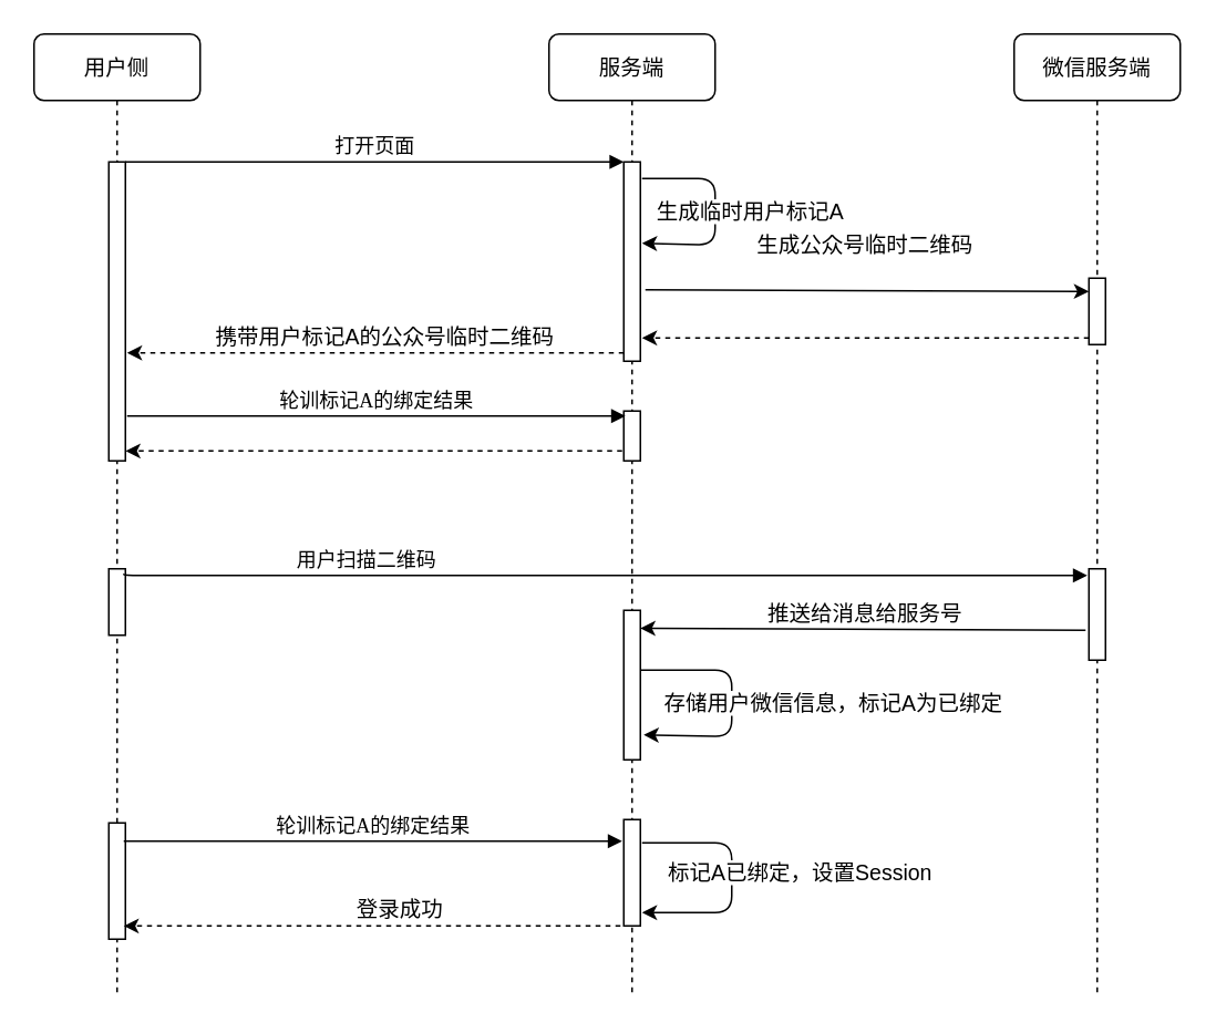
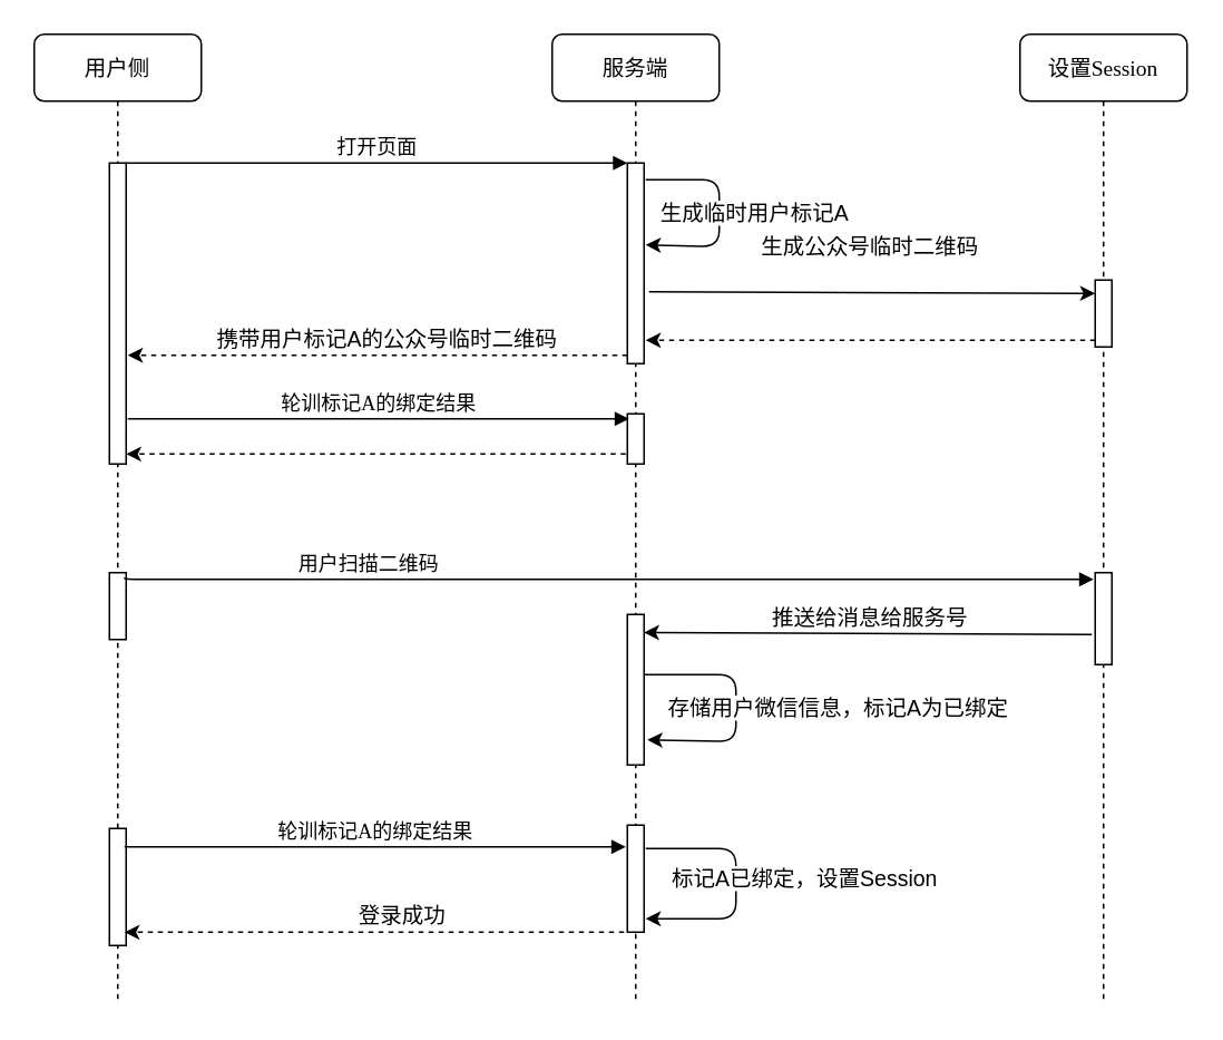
  <mxCell id="0" />
  <mxCell id="1" parent="0" />
  <mxCell id="2" value="服务端" style="shape=umlLifeline;perimeter=lifelinePerimeter;whiteSpace=wrap;html=1;container=1;collapsible=0;recursiveResize=0;outlineConnect=0;rounded=1;shadow=0;comic=0;labelBackgroundColor=none;strokeWidth=1;fontFamily=Verdana;fontSize=13;align=center;" parent="1" vertex="1"><mxGeometry x="330" y="20" width="100" height="580" as="geometry" /></mxCell>
  <mxCell id="3" value="" style="html=1;points=[];perimeter=orthogonalPerimeter;rounded=0;shadow=0;comic=0;labelBackgroundColor=none;strokeWidth=1;fontFamily=Verdana;fontSize=12;align=center;" parent="2" vertex="1"><mxGeometry x="45" y="77" width="10" height="120" as="geometry" /></mxCell>
  <mxCell id="4" value="" style="endArrow=classic;html=1;fontSize=13;entryX=1.1;entryY=0.408;entryDx=0;entryDy=0;entryPerimeter=0;" parent="2" target="3" edge="1"><mxGeometry width="50" height="50" relative="1" as="geometry"><mxPoint x="56" y="87" as="sourcePoint" /><mxPoint x="110" y="167" as="targetPoint" /><Array as="points"><mxPoint x="100" y="87" /><mxPoint x="100" y="127" /></Array></mxGeometry></mxCell>
  <mxCell id="5" value="生成临时用户标记A" style="edgeLabel;html=1;align=center;verticalAlign=middle;resizable=0;points=[];fontSize=13;" parent="4" vertex="1" connectable="0"><mxGeometry x="-0.023" relative="1" as="geometry"><mxPoint x="20" as="offset" /></mxGeometry></mxCell>
  <mxCell id="6" value="" style="html=1;points=[];perimeter=orthogonalPerimeter;rounded=0;shadow=0;comic=0;labelBackgroundColor=none;strokeWidth=1;fontFamily=Verdana;fontSize=12;align=center;" parent="2" vertex="1"><mxGeometry x="45" y="347" width="10" height="90" as="geometry" /></mxCell>
  <mxCell id="7" value="" style="html=1;points=[];perimeter=orthogonalPerimeter;rounded=0;shadow=0;comic=0;labelBackgroundColor=none;strokeWidth=1;fontFamily=Verdana;fontSize=12;align=center;" parent="2" vertex="1"><mxGeometry x="45" y="227" width="10" height="30" as="geometry" /></mxCell>
  <mxCell id="8" value="" style="endArrow=classic;html=1;fontSize=13;exitX=1;exitY=0.615;exitDx=0;exitDy=0;exitPerimeter=0;" parent="2" edge="1"><mxGeometry width="50" height="50" relative="1" as="geometry"><mxPoint x="55" y="382.95" as="sourcePoint" /><mxPoint x="57" y="422" as="targetPoint" /><Array as="points"><mxPoint x="110" y="383" /><mxPoint x="110" y="423" /></Array></mxGeometry></mxCell>
  <mxCell id="9" value="存储用户微信信息，标记A为已绑定" style="edgeLabel;html=1;align=center;verticalAlign=middle;resizable=0;points=[];fontSize=13;" parent="8" vertex="1" connectable="0"><mxGeometry x="-0.023" relative="1" as="geometry"><mxPoint x="60" y="3" as="offset" /></mxGeometry></mxCell>
  <mxCell id="10" value="" style="html=1;points=[];perimeter=orthogonalPerimeter;rounded=0;shadow=0;comic=0;labelBackgroundColor=none;strokeWidth=1;fontFamily=Verdana;fontSize=12;align=center;" parent="2" vertex="1"><mxGeometry x="45" y="473" width="10" height="64" as="geometry" /></mxCell>
  <mxCell id="11" value="" style="endArrow=classic;html=1;fontSize=13;exitX=1.1;exitY=0.219;exitDx=0;exitDy=0;exitPerimeter=0;entryX=1.1;entryY=0.875;entryDx=0;entryDy=0;entryPerimeter=0;" parent="2" source="10" target="10" edge="1"><mxGeometry width="50" height="50" relative="1" as="geometry"><mxPoint x="475" y="556.95" as="sourcePoint" /><mxPoint x="477" y="596" as="targetPoint" /><Array as="points"><mxPoint x="110" y="487" /><mxPoint x="110" y="529" /></Array></mxGeometry></mxCell>
  <mxCell id="12" value="标记A已绑定，设置Session" style="edgeLabel;html=1;align=center;verticalAlign=middle;resizable=0;points=[];fontSize=13;" parent="11" vertex="1" connectable="0"><mxGeometry x="-0.023" relative="1" as="geometry"><mxPoint x="40" y="-1" as="offset" /></mxGeometry></mxCell>
- <mxCell id="13" value="微信服务端" style="shape=umlLifeline;perimeter=lifelinePerimeter;whiteSpace=wrap;html=1;container=1;collapsible=0;recursiveResize=0;outlineConnect=0;rounded=1;shadow=0;comic=0;labelBackgroundColor=none;strokeWidth=1;fontFamily=Verdana;fontSize=13;align=center;" parent="1" vertex="1"><mxGeometry x="610" y="20" width="100" height="580" as="geometry" /></mxCell>
+ <mxCell id="13" value="设置Session" style="shape=umlLifeline;perimeter=lifelinePerimeter;whiteSpace=wrap;html=1;container=1;collapsible=0;recursiveResize=0;outlineConnect=0;rounded=1;shadow=0;comic=0;labelBackgroundColor=none;strokeWidth=1;fontFamily=Verdana;fontSize=13;align=center;" parent="1" vertex="1"><mxGeometry x="610" y="20" width="100" height="580" as="geometry" /></mxCell>
  <mxCell id="14" value="" style="html=1;points=[];perimeter=orthogonalPerimeter;rounded=0;shadow=0;comic=0;labelBackgroundColor=none;strokeWidth=1;fontFamily=Verdana;fontSize=12;align=center;" parent="13" vertex="1"><mxGeometry x="45" y="147" width="10" height="40" as="geometry" /></mxCell>
  <mxCell id="15" value="" style="html=1;points=[];perimeter=orthogonalPerimeter;rounded=0;shadow=0;comic=0;labelBackgroundColor=none;strokeWidth=1;fontFamily=Verdana;fontSize=12;align=center;" parent="13" vertex="1"><mxGeometry x="45" y="322" width="10" height="55" as="geometry" /></mxCell>
  <mxCell id="16" value="用户侧" style="shape=umlLifeline;perimeter=lifelinePerimeter;whiteSpace=wrap;html=1;container=1;collapsible=0;recursiveResize=0;outlineConnect=0;rounded=1;shadow=0;comic=0;labelBackgroundColor=none;strokeWidth=1;fontFamily=Verdana;fontSize=13;align=center;" parent="1" vertex="1"><mxGeometry x="20" y="20" width="100" height="580" as="geometry" /></mxCell>
  <mxCell id="17" value="" style="html=1;points=[];perimeter=orthogonalPerimeter;rounded=0;shadow=0;comic=0;labelBackgroundColor=none;strokeWidth=1;fontFamily=Verdana;fontSize=12;align=center;" parent="16" vertex="1"><mxGeometry x="45" y="77" width="10" height="180" as="geometry" /></mxCell>
  <mxCell id="18" value="" style="html=1;points=[];perimeter=orthogonalPerimeter;rounded=0;shadow=0;comic=0;labelBackgroundColor=none;strokeWidth=1;fontFamily=Verdana;fontSize=12;align=center;" parent="16" vertex="1"><mxGeometry x="45" y="322" width="10" height="40" as="geometry" /></mxCell>
  <mxCell id="19" value="" style="html=1;points=[];perimeter=orthogonalPerimeter;rounded=0;shadow=0;comic=0;labelBackgroundColor=none;strokeWidth=1;fontFamily=Verdana;fontSize=12;align=center;" parent="16" vertex="1"><mxGeometry x="45" y="475" width="10" height="70" as="geometry" /></mxCell>
  <mxCell id="20" value="打开页面" style="html=1;verticalAlign=bottom;endArrow=block;entryX=0;entryY=0;labelBackgroundColor=none;fontFamily=Verdana;fontSize=12;edgeStyle=elbowEdgeStyle;elbow=vertical;" parent="1" source="17" target="3" edge="1"><mxGeometry relative="1" as="geometry"><mxPoint x="140" y="107" as="sourcePoint" /></mxGeometry></mxCell>
  <mxCell id="21" value="" style="endArrow=classic;html=1;fontSize=13;exitX=1.3;exitY=0.642;exitDx=0;exitDy=0;exitPerimeter=0;entryX=0;entryY=0.2;entryDx=0;entryDy=0;entryPerimeter=0;" parent="1" source="3" target="14" edge="1"><mxGeometry width="50" height="50" relative="1" as="geometry"><mxPoint x="420" y="227" as="sourcePoint" /><mxPoint x="650" y="176" as="targetPoint" /></mxGeometry></mxCell>
  <mxCell id="22" value="生成公众号临时二维码" style="text;html=1;align=center;verticalAlign=middle;resizable=0;points=[];autosize=1;fontSize=13;" parent="1" vertex="1"><mxGeometry x="445" y="137" width="150" height="20" as="geometry" /></mxCell>
  <mxCell id="23" value="" style="endArrow=classic;html=1;fontSize=13;exitX=0;exitY=0.343;exitDx=0;exitDy=0;exitPerimeter=0;entryX=1.1;entryY=0.513;entryDx=0;entryDy=0;entryPerimeter=0;dashed=1;" parent="1" edge="1"><mxGeometry width="50" height="50" relative="1" as="geometry"><mxPoint x="655" y="203.02" as="sourcePoint" /><mxPoint x="386" y="202.99" as="targetPoint" /></mxGeometry></mxCell>
  <mxCell id="24" value="" style="endArrow=classic;html=1;fontSize=13;exitX=0;exitY=0.958;exitDx=0;exitDy=0;exitPerimeter=0;dashed=1;" parent="1" source="3" edge="1"><mxGeometry width="50" height="50" relative="1" as="geometry"><mxPoint x="349" y="213.02" as="sourcePoint" /><mxPoint x="76" y="212" as="targetPoint" /></mxGeometry></mxCell>
  <mxCell id="25" value="携带用户标记A的公众号临时二维码" style="edgeLabel;html=1;align=center;verticalAlign=middle;resizable=0;points=[];fontSize=13;" parent="24" vertex="1" connectable="0"><mxGeometry x="0.11" y="1" relative="1" as="geometry"><mxPoint x="21" y="-11.43" as="offset" /></mxGeometry></mxCell>
  <mxCell id="26" value="用户扫描二维码" style="html=1;verticalAlign=bottom;endArrow=block;entryX=-0.1;entryY=0.073;labelBackgroundColor=none;fontFamily=Verdana;fontSize=12;edgeStyle=elbowEdgeStyle;elbow=vertical;entryDx=0;entryDy=0;entryPerimeter=0;" parent="1" target="15" edge="1"><mxGeometry x="-0.494" relative="1" as="geometry"><mxPoint x="74" y="345" as="sourcePoint" /><mxPoint x="374" y="345" as="targetPoint" /><mxPoint as="offset" /></mxGeometry></mxCell>
  <mxCell id="27" value="轮训标记A的绑定结果" style="html=1;verticalAlign=bottom;endArrow=block;entryX=0;entryY=0;labelBackgroundColor=none;fontFamily=Verdana;fontSize=12;edgeStyle=elbowEdgeStyle;elbow=vertical;" parent="1" edge="1"><mxGeometry relative="1" as="geometry"><mxPoint x="76" y="250" as="sourcePoint" /><mxPoint x="376" y="250" as="targetPoint" /></mxGeometry></mxCell>
  <mxCell id="28" value="" style="endArrow=classic;html=1;fontSize=13;exitX=0;exitY=0.958;exitDx=0;exitDy=0;exitPerimeter=0;entryX=1.1;entryY=0.719;entryDx=0;entryDy=0;entryPerimeter=0;dashed=1;" parent="1" edge="1"><mxGeometry width="50" height="50" relative="1" as="geometry"><mxPoint x="374" y="271" as="sourcePoint" /><mxPoint x="75" y="271.08" as="targetPoint" /></mxGeometry></mxCell>
  <mxCell id="29" value="推送给消息给服务号" style="endArrow=classic;html=1;fontSize=13;exitX=-0.2;exitY=0.673;exitDx=0;exitDy=0;exitPerimeter=0;entryX=1;entryY=0.12;entryDx=0;entryDy=0;entryPerimeter=0;" parent="1" source="15" target="6" edge="1"><mxGeometry x="-0.007" y="-9" width="50" height="50" relative="1" as="geometry"><mxPoint x="360" y="467" as="sourcePoint" /><mxPoint x="386" y="381" as="targetPoint" /><mxPoint as="offset" /></mxGeometry></mxCell>
  <mxCell id="30" value="轮训标记A的绑定结果" style="html=1;verticalAlign=bottom;endArrow=block;entryX=0;entryY=0;labelBackgroundColor=none;fontFamily=Verdana;fontSize=12;edgeStyle=elbowEdgeStyle;elbow=vertical;" parent="1" edge="1"><mxGeometry relative="1" as="geometry"><mxPoint x="74" y="506" as="sourcePoint" /><mxPoint x="374" y="506" as="targetPoint" /></mxGeometry></mxCell>
  <mxCell id="31" value="" style="endArrow=classic;html=1;fontSize=13;exitX=0;exitY=0.958;exitDx=0;exitDy=0;exitPerimeter=0;entryX=1.1;entryY=0.719;entryDx=0;entryDy=0;entryPerimeter=0;dashed=1;" parent="1" edge="1"><mxGeometry width="50" height="50" relative="1" as="geometry"><mxPoint x="373" y="557" as="sourcePoint" /><mxPoint x="74" y="557.08" as="targetPoint" /></mxGeometry></mxCell>
  <mxCell id="32" value="登录成功" style="text;html=1;align=center;verticalAlign=middle;resizable=0;points=[];autosize=1;fontSize=13;" parent="1" vertex="1"><mxGeometry x="205" y="537" width="70" height="20" as="geometry" /></mxCell>
